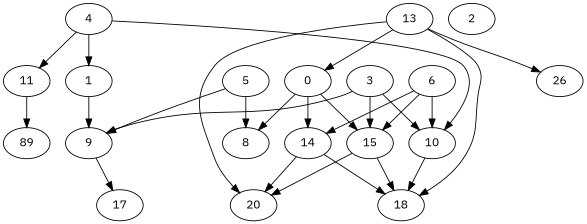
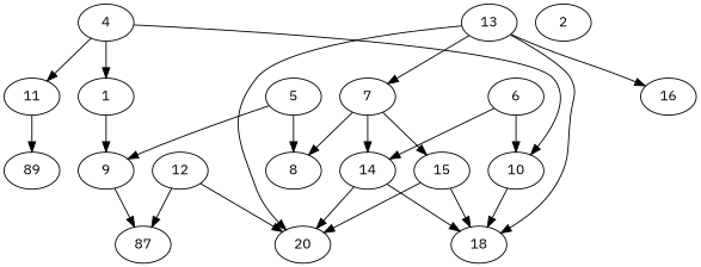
  digraph {
    fontname="IBM Plex Sans"
    node [alpha=0.01 fontname="IBM Plex Sans"]
    edge [fontname="IBM Plex Sans"]
    1 [expect_size=31938560]
    9 [alpha=0.05 expect_size=49339392]
-   17 [alpha=0.14 expect_size=18540544]
+   17 [alpha=0.14 expect_size=18540544 label=87]
    2 [alpha=0.19 expect_size=19563520]
-   3 [alpha=0.05 expect_size=47271936]
    10 [alpha=0.04 expect_size=40023040]
    15 [alpha=0.09 expect_size=27815936]
    18 [expect_size=39184384]
+   12 [alpha=0.16 expect_size=43502592]
    20 [alpha=0.12 expect_size=27220992]
    4 [alpha=0.10 expect_size=47972352]
    11 [alpha=0.19 expect_size=40594432]
    n13 [alpha=0.12 expect_size=14354432 label=89]
    5 [alpha=0.02 expect_size=25504768]
    8 [alpha=0.09 expect_size=17876992]
    6 [alpha=0.15 expect_size=18054144]
    14 [alpha=0.20 expect_size=52259840]
-   7 [alpha=0.09 expect_size=23595008 label=0]
+   7 [alpha=0.09 expect_size=23595008]
    13 [alpha=0.05 expect_size=40632320]
-   16 [expect_size=31401984 label=26]
+   16 [expect_size=31401984]
    1 -> 9
    9 -> 17
-   3 -> 9
-   3 -> 10
-   3 -> 15
    10 -> 18
    15 -> 18
    15 -> 20
+   12 -> 17
+   12 -> 20
    4 -> 1
    4 -> 10
    4 -> 11
    11 -> n13
    5 -> 9
    5 -> 8
    6 -> 10
-   6 -> 15
    6 -> 14
    14 -> 18
    14 -> 20
    7 -> 15
    7 -> 8
    7 -> 14
    13 -> 18
    13 -> 20
    13 -> 7
    13 -> 16
  }
